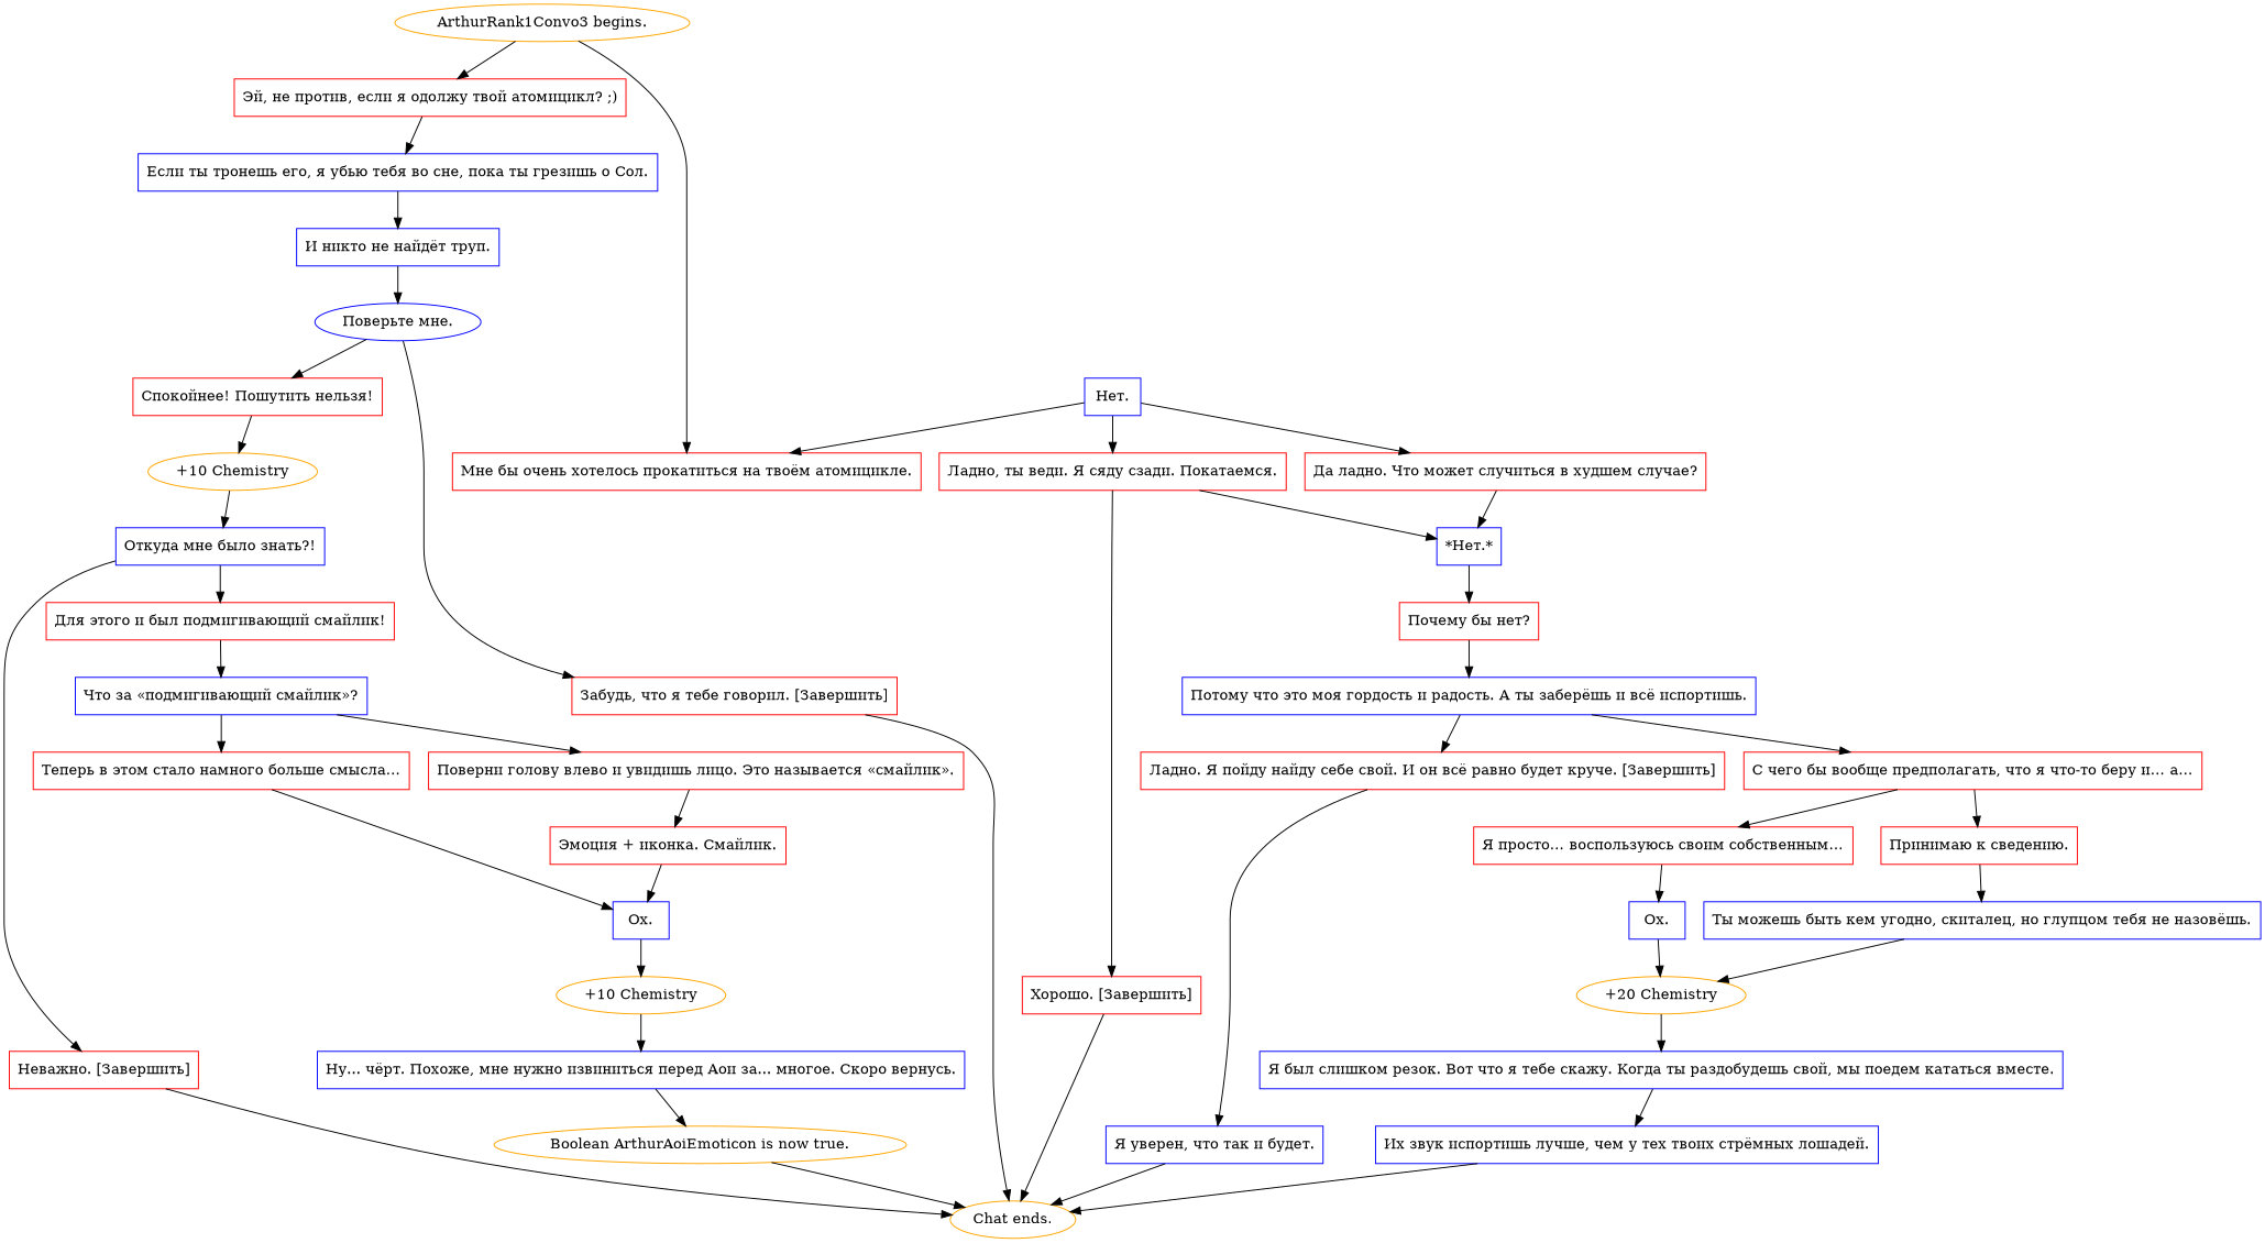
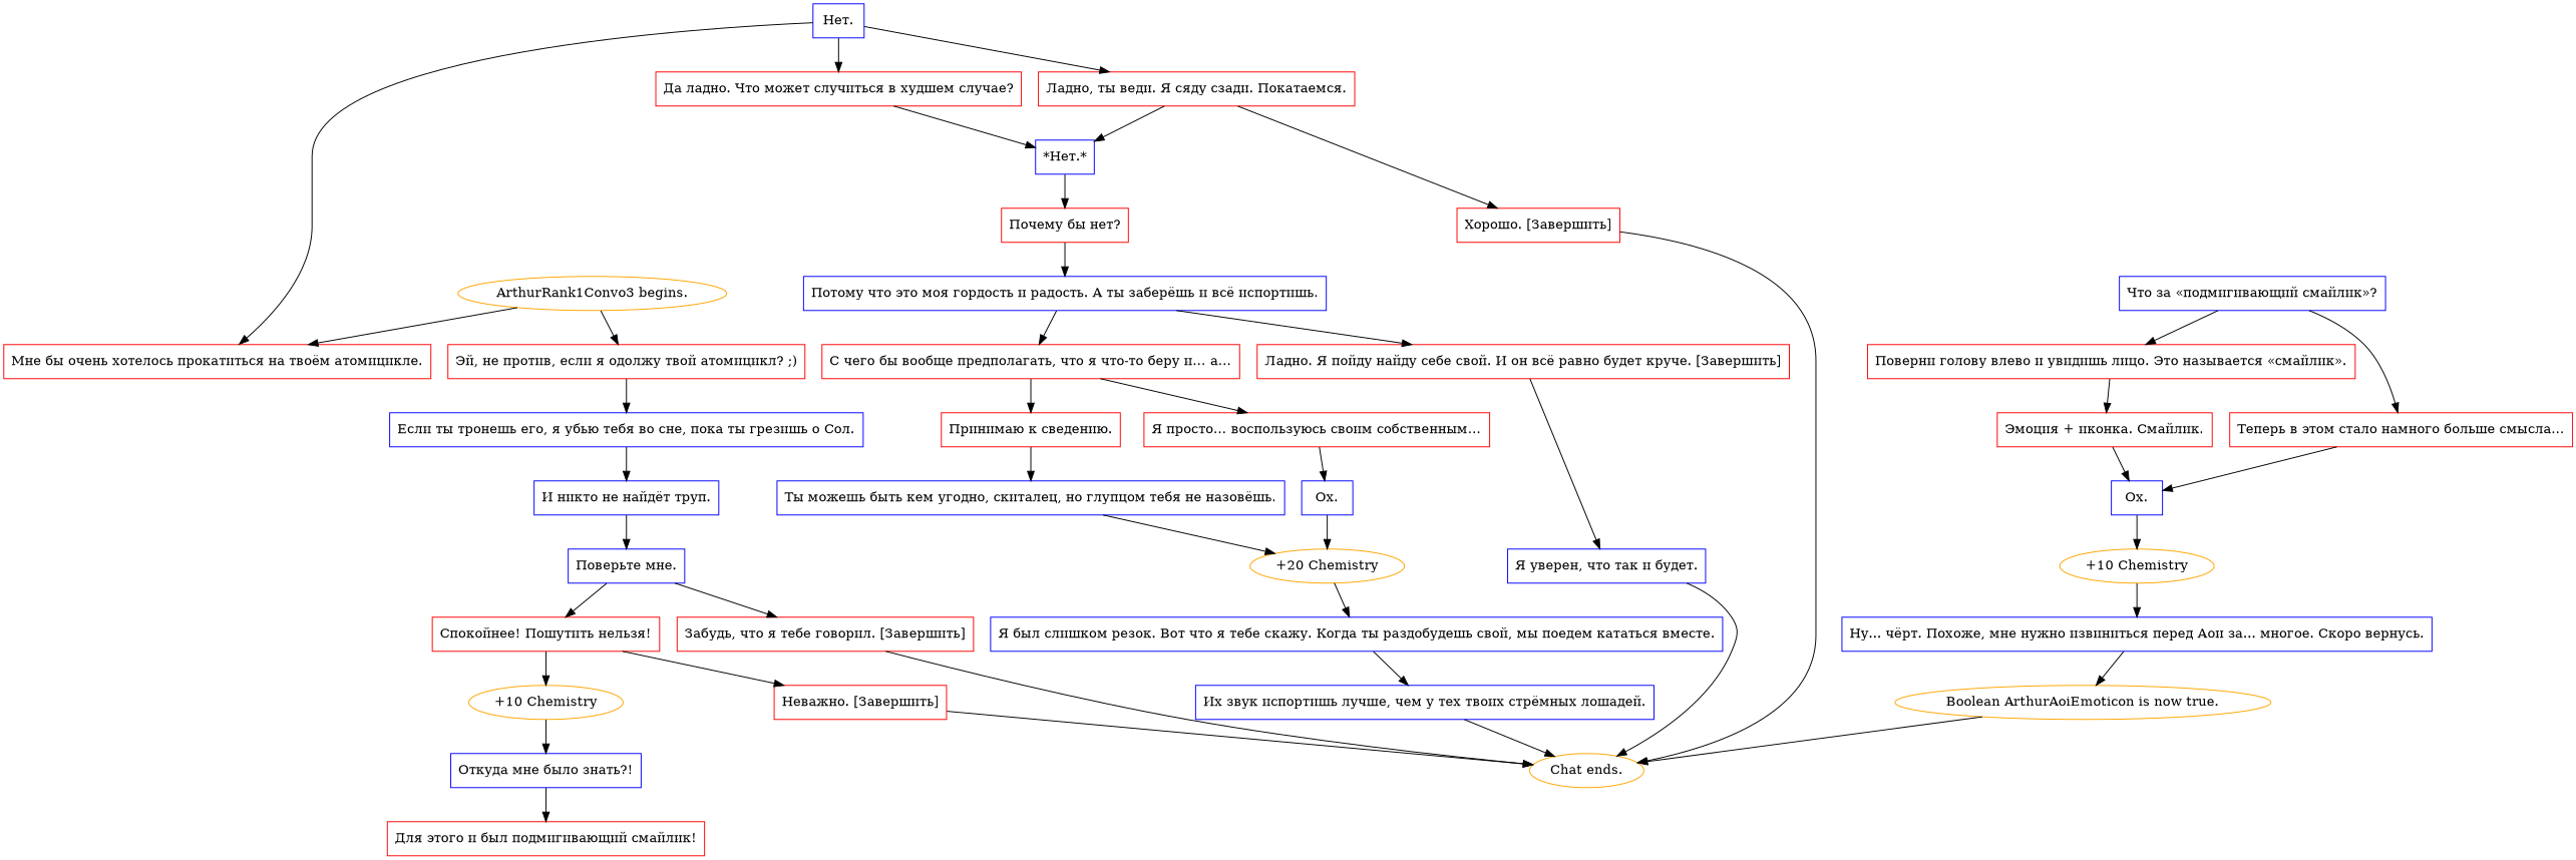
  digraph {
    node [color=red shape=box]
    "ArthurRank1Convo3 begins." [color=orange shape=""]
    n2 [label="Мне бы очень хотелось прокатиться на твоём атомицикле."]
    n3 [label="Эй, не против, если я одолжу твой атомицикл? ;)"]
    n4 [color=blue label="Если ты тронешь его, я убью тебя во сне, пока ты грезишь о Сол."]
    n5 [color=blue label="Нет."]
    n6 [label="Да ладно. Что может случиться в худшем случае?"]
    n7 [label="Ладно, ты веди. Я сяду сзади. Покатаемся."]
    n8 [color=blue label="И никто не найдёт труп."]
    n9 [color=blue label="*Нет.*"]
    n10 [label="Хорошо. [Завершить]"]
-   n11 [color=blue label="Поверьте мне." shape=ellipse]
+   n11 [color=blue label="Поверьте мне."]
    n12 [label="Почему бы нет?"]
    n13 [label="Спокойнее! Пошутить нельзя!"]
    n14 [label="Забудь, что я тебе говорил. [Завершить]"]
    n15 [color=blue label="Потому что это моя гордость и радость. А ты заберёшь и всё испортишь."]
    "Chat ends." [color=orange shape=""]
    n17 [color=orange label="+10 Chemistry" shape=""]
    n18 [label="С чего бы вообще предполагать, что я что-то беру и… а…"]
    n19 [label="Ладно. Я пойду найду себе свой. И он всё равно будет круче. [Завершить]"]
    n20 [color=blue label="Откуда мне было знать?!"]
    n21 [label="Принимаю к сведению."]
    n22 [label="Я просто… воспользуюсь своим собственным…"]
    n23 [color=blue label="Я уверен, что так и будет."]
    n24 [label="Для этого и был подмигивающий смайлик!"]
    n25 [label="Неважно. [Завершить]"]
    n26 [color=blue label="Ты можешь быть кем угодно, скиталец, но глупцом тебя не назовёшь."]
    n27 [color=blue label="Ох."]
    n28 [color=blue label="Что за «подмигивающий смайлик»?"]
    n29 [color=orange label="+20 Chemistry" shape=""]
    n30 [label="Поверни голову влево и увидишь лицо. Это называется «смайлик»."]
    n31 [label="Теперь в этом стало намного больше смысла…"]
    n32 [color=blue label="Я был слишком резок. Вот что я тебе скажу. Когда ты раздобудешь свой, мы поедем кататься вместе."]
    n33 [label="Эмоция + иконка. Смайлик."]
    n34 [color=blue label="Ох."]
    n35 [color=blue label="Их звук испортишь лучше, чем у тех твоих стрёмных лошадей."]
    n36 [color=orange label="+10 Chemistry" shape=""]
    n37 [color=blue label="Ну... чёрт. Похоже, мне нужно извиниться перед Аои за... многое. Скоро вернусь."]
    n38 [color=orange label="Boolean ArthurAoiEmoticon is now true." shape=""]
    "ArthurRank1Convo3 begins." -> n2
    "ArthurRank1Convo3 begins." -> n3
    n3 -> n4
    n4 -> n8
    n5 -> n2
    n5 -> n6
    n5 -> n7
    n6 -> n9
    n7 -> n9
    n7 -> n10
    n8 -> n11
    n9 -> n12
    n10 -> "Chat ends."
    n11 -> n13
    n11 -> n14
    n12 -> n15
    n13 -> n17
    n14 -> "Chat ends."
    n15 -> n18
    n15 -> n19
    n17 -> n20
    n18 -> n21
    n18 -> n22
    n19 -> n23
    n20 -> n24
-   n20 -> n25
+   n13 -> n25
    n21 -> n26
    n22 -> n27
    n23 -> "Chat ends."
-   n24 -> n28
    n25 -> "Chat ends."
    n26 -> n29
    n27 -> n29
    n28 -> n30
    n28 -> n31
    n29 -> n32
    n30 -> n33
    n31 -> n34
    n32 -> n35
    n33 -> n34
    n34 -> n36
    n35 -> "Chat ends."
    n36 -> n37
    n37 -> n38
    n38 -> "Chat ends."
  }
